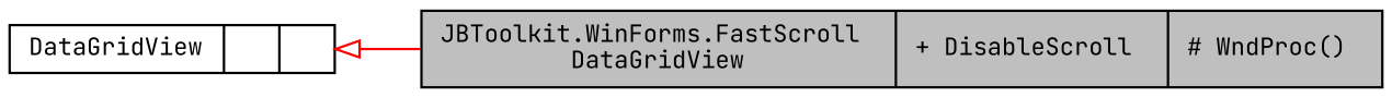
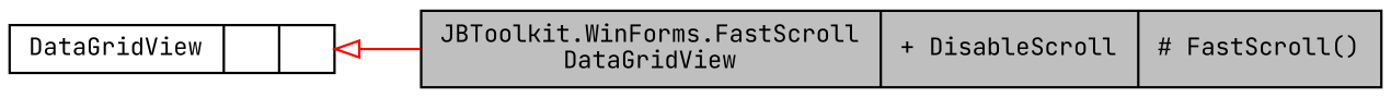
  digraph {
    rankdir=LR
    fontname="JetBrains Mono"
    node [color=black fontname="JetBrains Mono" fontsize=10 shape=record style=filled]
-   n1 [fillcolor=grey75 fontcolor=black height=0.2 label="{JBToolkit.WinForms.FastScroll\lDataGridView\n|+ DisableScroll\l|# WndProc()\l}" width=0.4]
+   n1 [fillcolor=grey75 fontcolor=black height=0.2 label="{JBToolkit.WinForms.FastScroll\lDataGridView\n|+ DisableScroll\l|# FastScroll()\l}" width=0.4]
    n2 [fillcolor=white height=0.2 label="{DataGridView\n||}" width=0.4]
    n2 -> n1 [arrowtail=onormal color=red dir=back fontname="JetBrains Mono" fontsize=10 labelfontname=Helvetica labelfontsize=10 style=solid]
  }
